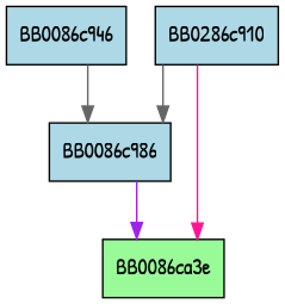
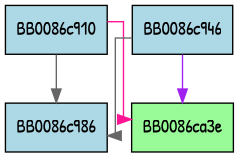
  digraph {
    fontname="Patrick Hand"
    splines=ortho
    node [fillcolor=lightblue fontname="Patrick Hand" shape=box style=filled]
    edge [color=gray40 fontname="Patrick Hand"]
-   BB0086c910 [label=BB0286c910]
+   BB0086c910
    BB0086c986
    BB0086ca3e [fillcolor=palegreen]
    BB0086c946
    BB0086c910 -> BB0086c986
    BB0086c910 -> BB0086ca3e [color=deeppink]
-   BB0086c986 -> BB0086ca3e [color=purple]
+   BB0086c946 -> BB0086ca3e [color=purple]
    BB0086c946 -> BB0086c986
  }
